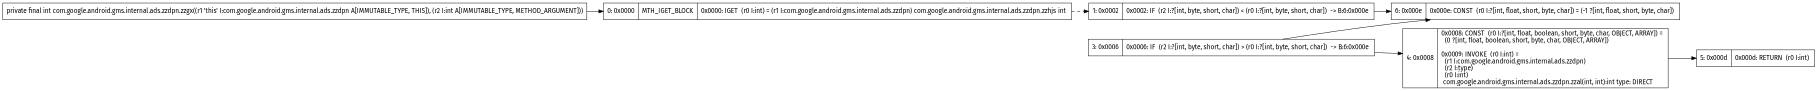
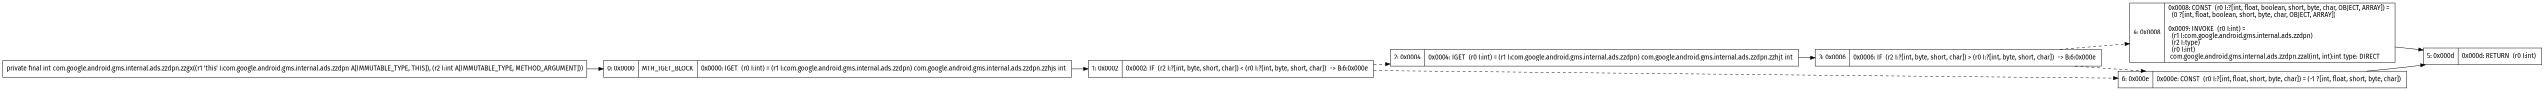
  digraph {
    fontname="Fira Sans"
    rankdir=LR
    node [fontname="Fira Sans" shape=record]
    edge [fontname="Fira Sans"]
    n1 [label="{0\:\ 0x0000|MTH_IGET_BLOCK\l|0x0000: IGET  (r0 I:int) = (r1 I:com.google.android.gms.internal.ads.zzdpn) com.google.android.gms.internal.ads.zzdpn.zzhjs int \l}"]
    n2 [label="{1\:\ 0x0002|0x0002: IF  (r2 I:?[int, byte, short, char]) \< (r0 I:?[int, byte, short, char])  \-\> B:6:0x000e \l}"]
+   n3 [label="{2\:\ 0x0004|0x0004: IGET  (r0 I:int) = (r1 I:com.google.android.gms.internal.ads.zzdpn) com.google.android.gms.internal.ads.zzdpn.zzhjt int \l}"]
    n4 [label="{6\:\ 0x000e|0x000e: CONST  (r0 I:?[int, float, short, byte, char]) = (\-1 ?[int, float, short, byte, char]) \l}"]
    n5 [label="{3\:\ 0x0006|0x0006: IF  (r2 I:?[int, byte, short, char]) \> (r0 I:?[int, byte, short, char])  \-\> B:6:0x000e \l}"]
    n6 [label="{5\:\ 0x000d|0x000d: RETURN  (r0 I:int) \l}"]
    n7 [label="{4\:\ 0x0008|0x0008: CONST  (r0 I:?[int, float, boolean, short, byte, char, OBJECT, ARRAY]) = \l  (0 ?[int, float, boolean, short, byte, char, OBJECT, ARRAY])\l \l0x0009: INVOKE  (r0 I:int) = \l  (r1 I:com.google.android.gms.internal.ads.zzdpn)\l  (r2 I:type)\l  (r0 I:int)\l com.google.android.gms.internal.ads.zzdpn.zzal(int, int):int type: DIRECT \l}"]
    n8 [label="{private final int com.google.android.gms.internal.ads.zzdpn.zzgx((r1 'this' I:com.google.android.gms.internal.ads.zzdpn A[IMMUTABLE_TYPE, THIS]), (r2 I:int A[IMMUTABLE_TYPE, METHOD_ARGUMENT])) }"]
-   n1 -> n2 [style=dashed]
-   n2 -> n4
-   n5 -> n4
-   n5 -> n7 [style=solid]
+   n1 -> n2
+   n2 -> n3 [style=dashed]
+   n2 -> n4 [style=dashed]
+   n3 -> n5
+   n4 -> n6
+   n5 -> n4 [style=dashed]
+   n5 -> n7 [style=dashed]
    n7 -> n6
    n8 -> n1
  }
